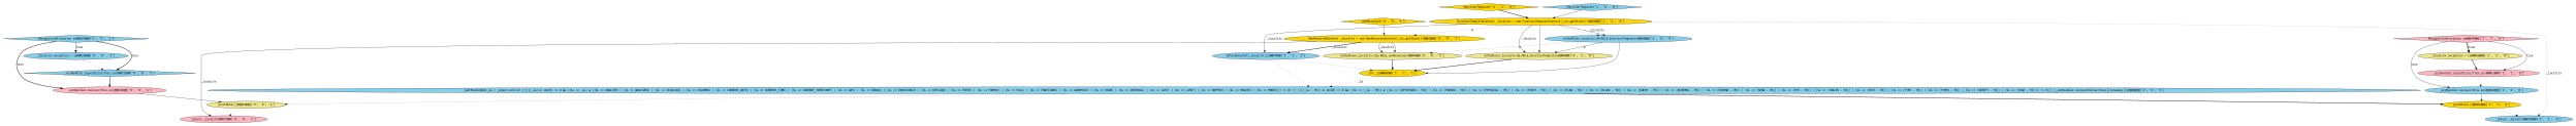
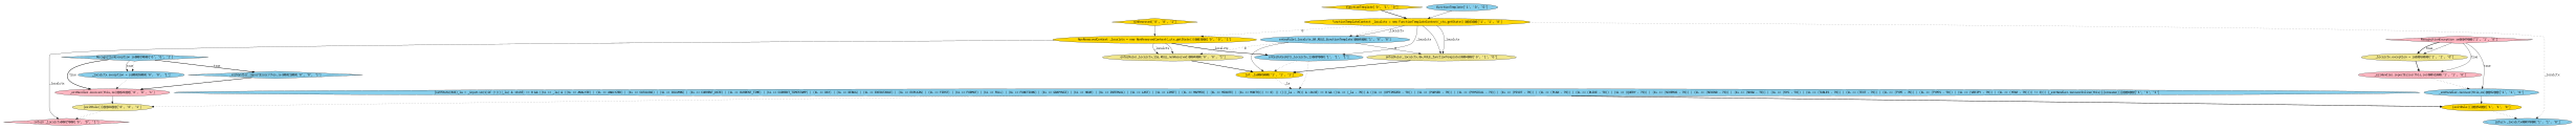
  digraph {
    fontname="IBM Plex Mono"
    node [fillcolor=skyblue fontname="IBM Plex Mono" shape=ellipse style=filled]
    edge [fontname="IBM Plex Mono" style=solid]
    n1 [label="RecognitionException re@@@19@@@['0', '0', '1']" shape=diamond]
    n2 [label="_localctx.exception = re@@@20@@@['0', '0', '1']"]
    n3 [fillcolor=lightpink label="_errHandler.recover(this,re)@@@22@@@['0', '0', '1']"]
    n4 [label="_errHandler.reportError(this,re)@@@21@@@['0', '0', '1']" shape=diamond]
    n5 [fillcolor=khaki label="{exitRule()}@@@24@@@['0', '0', '1']"]
    n6 [label="enterRule(_localctx,84,RULE_functionTemplate)@@@4@@@['1', '0', '0']"]
    n7 [fillcolor=khaki label="enterRule(_localctx,116,RULE_nonReserved)@@@4@@@['0', '0', '1']"]
    n8 [fillcolor=khaki label="enterRule(_localctx,86,RULE_functionTemplate)@@@4@@@['0', '1', '0']"]
    n9 [fillcolor=gold label="int _la@@@5@@@['1', '1', '1']"]
    n10 [label="{setState(841)_la = _input.LA(1)if (!((((_la) & ~0x3f) == 0 && ((1L << _la) & ((1L << ANALYZE) | (1L << ANALYZED) | (1L << CATALOGS) | (1L << COLUMNS) | (1L << CURRENT_DATE) | (1L << CURRENT_TIME) | (1L << CURRENT_TIMESTAMP) | (1L << DAY) | (1L << DEBUG) | (1L << EXECUTABLE) | (1L << EXPLAIN) | (1L << FIRST) | (1L << FORMAT) | (1L << FULL) | (1L << FUNCTIONS) | (1L << GRAPHVIZ) | (1L << HOUR) | (1L << INTERVAL) | (1L << LAST) | (1L << LIMIT) | (1L << MAPPED) | (1L << MINUTE) | (1L << MONTH))) != 0) || ((((_la - 70)) & ~0x3f) == 0 && ((1L << (_la - 70)) & ((1L << (OPTIMIZED - 70)) | (1L << (PARSED - 70)) | (1L << (PHYSICAL - 70)) | (1L << (PIVOT - 70)) | (1L << (PLAN - 70)) | (1L << (RLIKE - 70)) | (1L << (QUERY - 70)) | (1L << (SCHEMAS - 70)) | (1L << (SECOND - 70)) | (1L << (SHOW - 70)) | (1L << (SYS - 70)) | (1L << (TABLES - 70)) | (1L << (TEXT - 70)) | (1L << (TYPE - 70)) | (1L << (TYPES - 70)) | (1L << (VERIFY - 70)) | (1L << (YEAR - 70)))) != 0))) {_errHandler.recoverInline(this)}{consume()}}@@@8@@@['1', '1', '1']"]
    n11 [fillcolor=gold label="{exitRule()}@@@54@@@['1', '1', '0']"]
    n12 [label="return _localctx@@@57@@@['1', '1', '0']"]
-   n13 [fillcolor=lightpink label="return _localctx@@@27@@@['0', '0', '1']"]
+   n13 [fillcolor=lightpink label="return _localctx@@@27@@@['0', '0', '1']" shape=diamond]
    n14 [fillcolor=gold label="functionTemplate['0', '1', '0']" shape=diamond]
    n15 [fillcolor=gold label="FunctionTemplateContext _localctx = new FunctionTemplateContext(_ctx,getState())@@@3@@@['1', '1', '0']"]
    n16 [label="enterOuterAlt(_localctx,1)@@@7@@@['1', '1', '1']"]
    n17 [fillcolor=gold label="NonReservedContext _localctx = new NonReservedContext(_ctx,getState())@@@3@@@['0', '0', '1']"]
    n18 [fillcolor=lightpink label="_errHandler.reportError(this,re)@@@51@@@['1', '1', '0']"]
    n19 [label="_errHandler.recover(this,re)@@@52@@@['1', '1', '0']"]
    n20 [fillcolor=khaki label="_localctx.exception = re@@@50@@@['1', '1', '0']"]
    n21 [fillcolor=gold label="nonReserved['0', '0', '1']" shape=diamond]
    n22 [fillcolor=lightpink label="RecognitionException re@@@49@@@['1', '1', '0']" shape=diamond]
-   n23 [label="functionTemplate['1', '0', '0']" shape=diamond]
+   n23 [label="functionTemplate['1', '0', '0']"]
    n1 -> n2 [label=true]
    n1 -> n2 [style=dotted]
    n1 -> n3 [label=true style=bold]
    n1 -> n4 [label=true style=bold]
-   n2 -> n4 [style=dotted]
+   n2 -> n3 [style=dotted]
    n3 -> n5
    n4 -> n3 [style=bold]
    n5 -> n13 [style=dotted]
    n6 -> n7 [label=0 style=dotted]
    n6 -> n8 [label=0]
    n6 -> n9
    n7 -> n9 [style=bold]
    n8 -> n9 [style=bold]
    n9 -> n10 [label=_la style=dotted]
    n10 -> n5 [style=dotted]
    n10 -> n11 [style=bold]
    n11 -> n12 [style=dotted]
    n14 -> n15 [style=bold]
    n15 -> n6 [style=dotted]
    n15 -> n6 [label=_localctx]
    n15 -> n8 [label=_localctx]
    n15 -> n8
    n15 -> n12 [label=_localctx style=dotted]
    n15 -> n16 [label=_localctx]
    n15 -> n17 [label=0 style=dotted]
    n16 -> n9 [style=dotted]
    n16 -> n10 [style=dotted]
    n17 -> n7
    n17 -> n7 [label=_localctx]
    n17 -> n13 [label=_localctx]
    n17 -> n16 [label=_localctx style=bold]
    n18 -> n19 [style=dotted]
    n19 -> n11
    n20 -> n18 [style=bold]
    n21 -> n17
    n22 -> n18 [label=true]
    n22 -> n19 [label=true]
    n22 -> n20
    n22 -> n20 [label=true style=bold]
    n23 -> n15
  }
